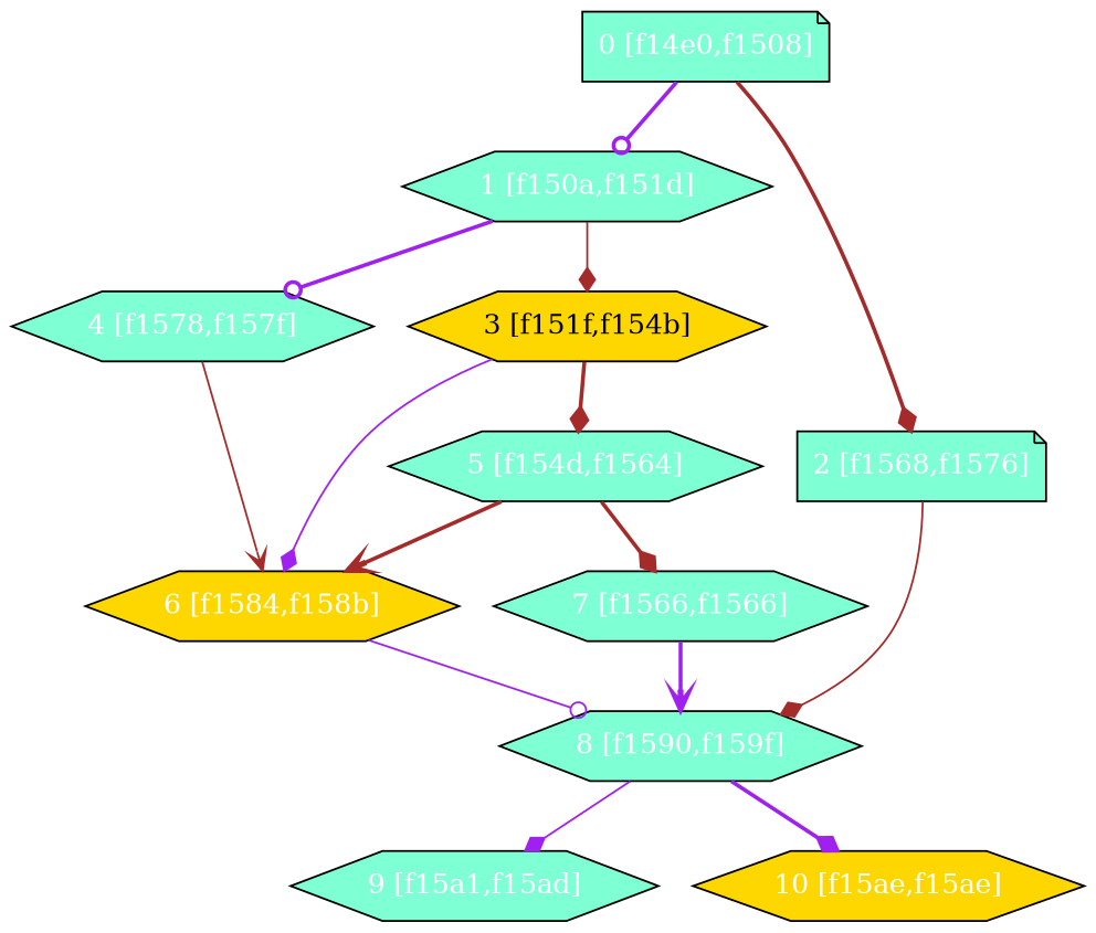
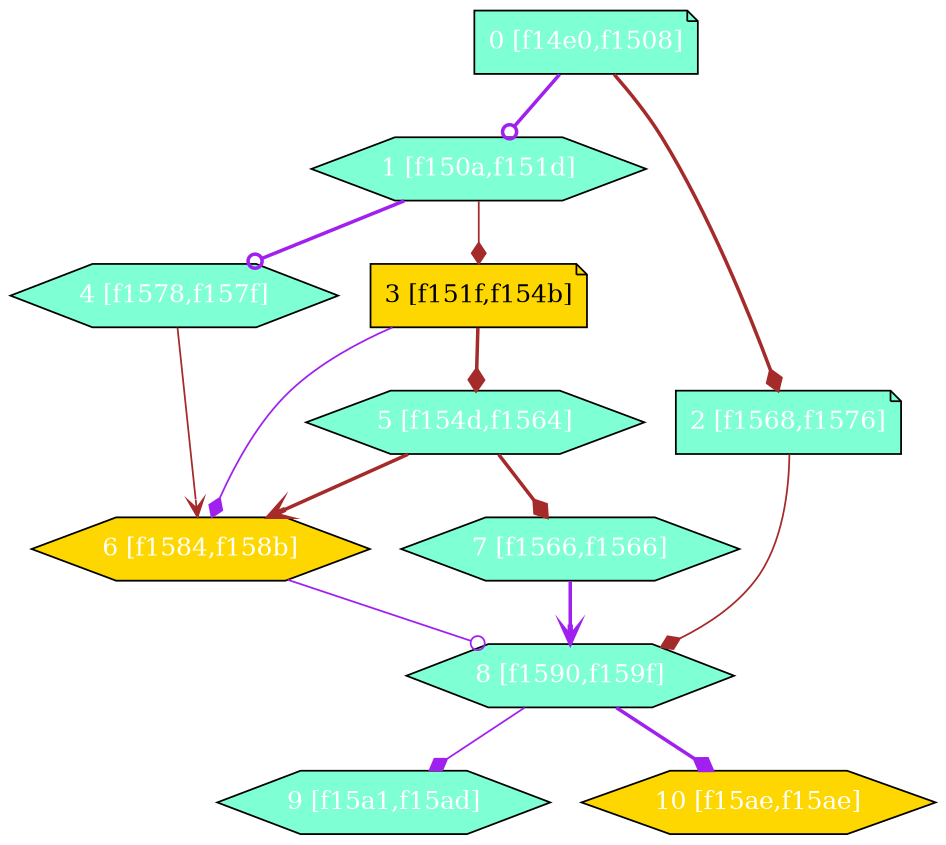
  digraph {
    node [fillcolor=aquamarine fontcolor="#ffffff" shape=hexagon style=filled]
    edge [color=purple style=bold arrowhead=diamond]
    n1 [label="0 [f14e0,f1508]" shape=note]
    n2 [label="1 [f150a,f151d]"]
    n3 [label="2 [f1568,f1576]" shape=note]
-   n4 [fillcolor=gold fontcolor="#000000" label="3 [f151f,f154b]"]
+   n4 [fillcolor=gold fontcolor="#000000" label="3 [f151f,f154b]" shape=note]
    n5 [label="4 [f1578,f157f]"]
    n6 [label="8 [f1590,f159f]"]
    n7 [label="5 [f154d,f1564]"]
    n8 [fillcolor=gold label="6 [f1584,f158b]"]
    n9 [label="7 [f1566,f1566]"]
    n10 [label="9 [f15a1,f15ad]"]
    n11 [fillcolor=gold label="10 [f15ae,f15ae]"]
    n1 -> n2 [arrowhead=odot]
    n1 -> n3 [color=brown]
    n2 -> n4 [color=brown style=solid]
    n2 -> n5 [arrowhead=odot]
    n3 -> n6 [color=brown style=solid]
    n4 -> n7 [color=brown]
    n4 -> n8 [style=solid]
    n5 -> n8 [color=brown style=solid arrowhead=vee]
    n6 -> n10 [style=solid]
    n6 -> n11
    n7 -> n8 [color=brown arrowhead=vee]
    n7 -> n9 [color=brown]
    n8 -> n6 [style=solid arrowhead=odot]
    n9 -> n6 [arrowhead=vee]
  }
